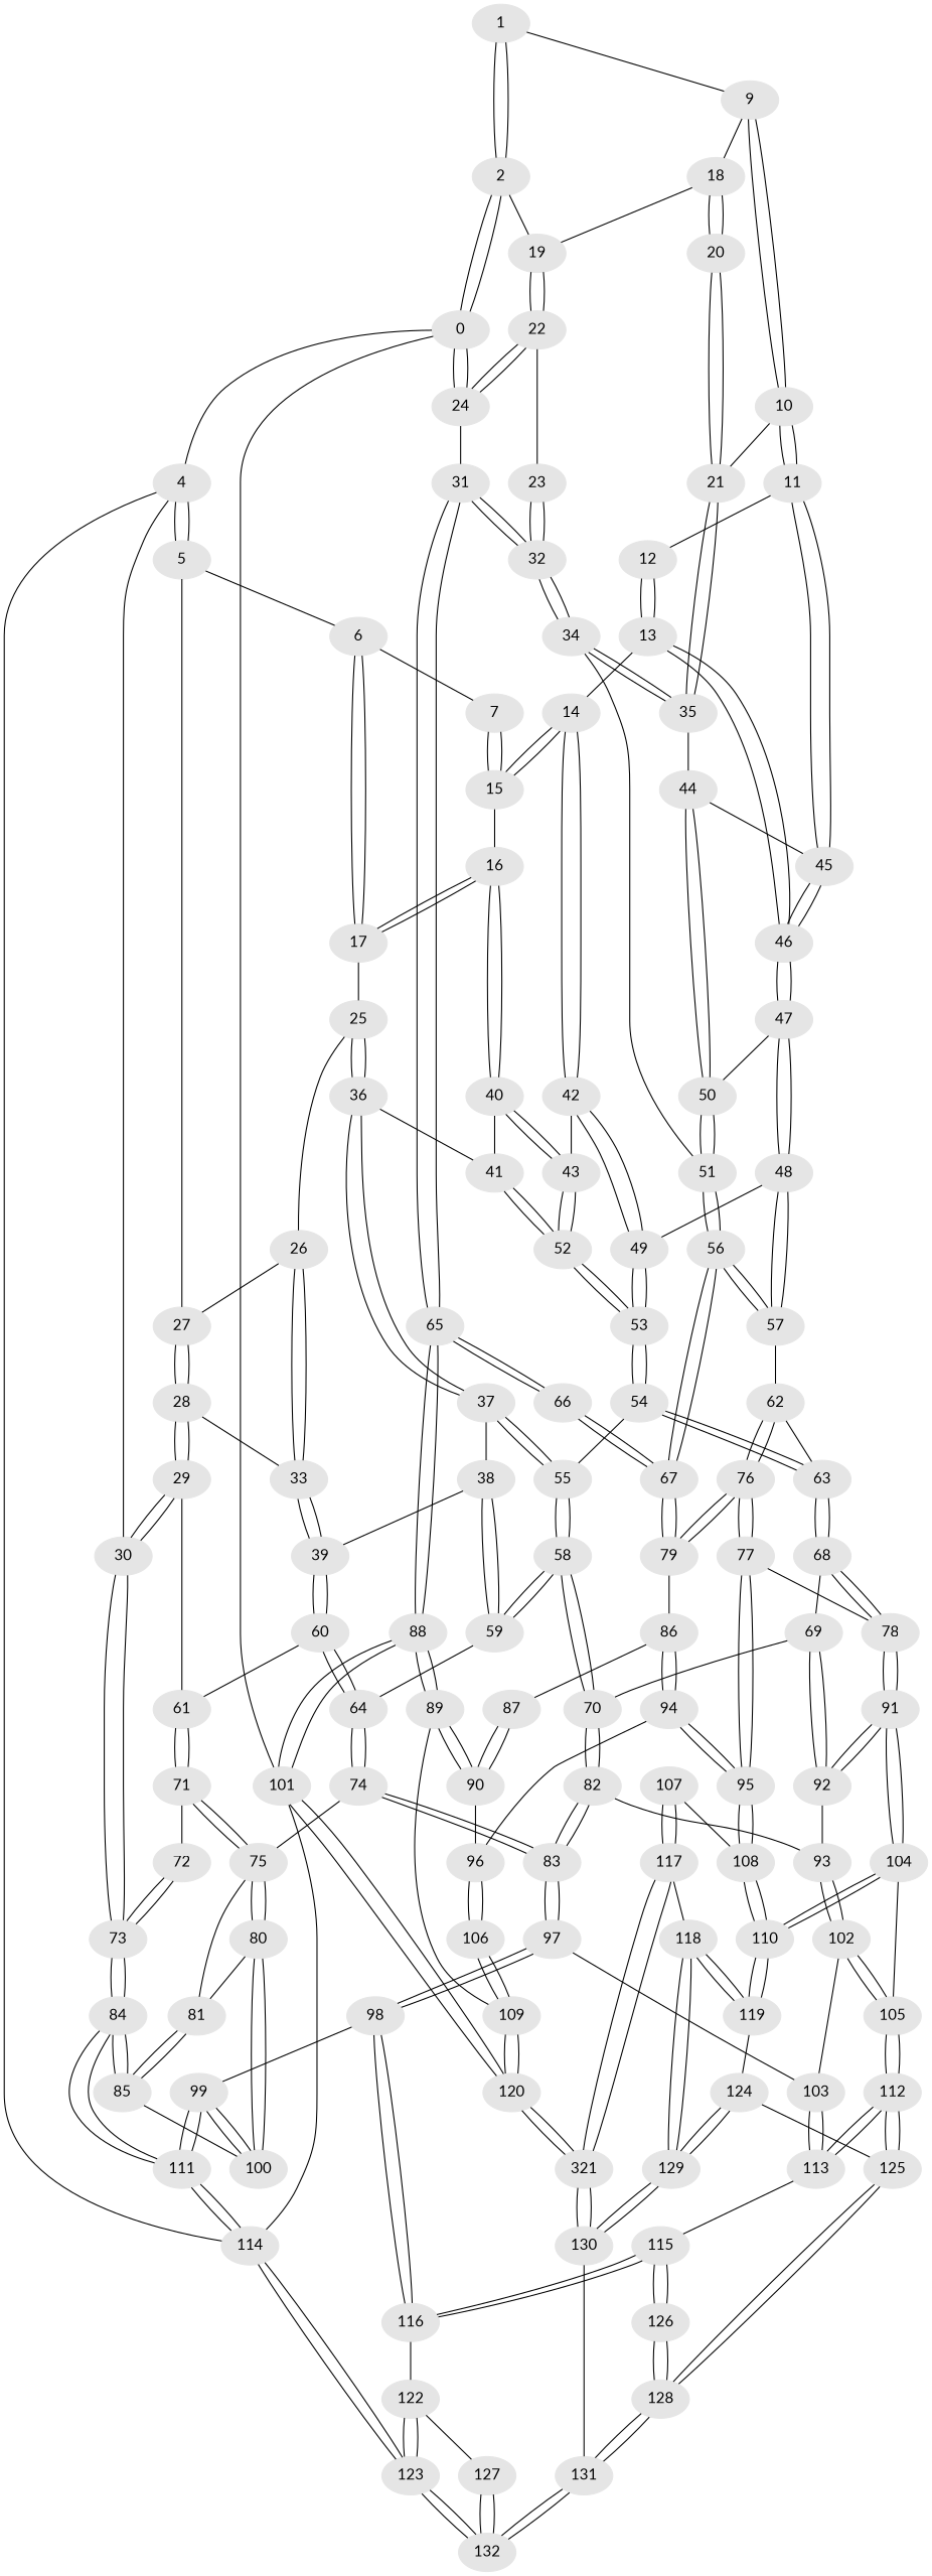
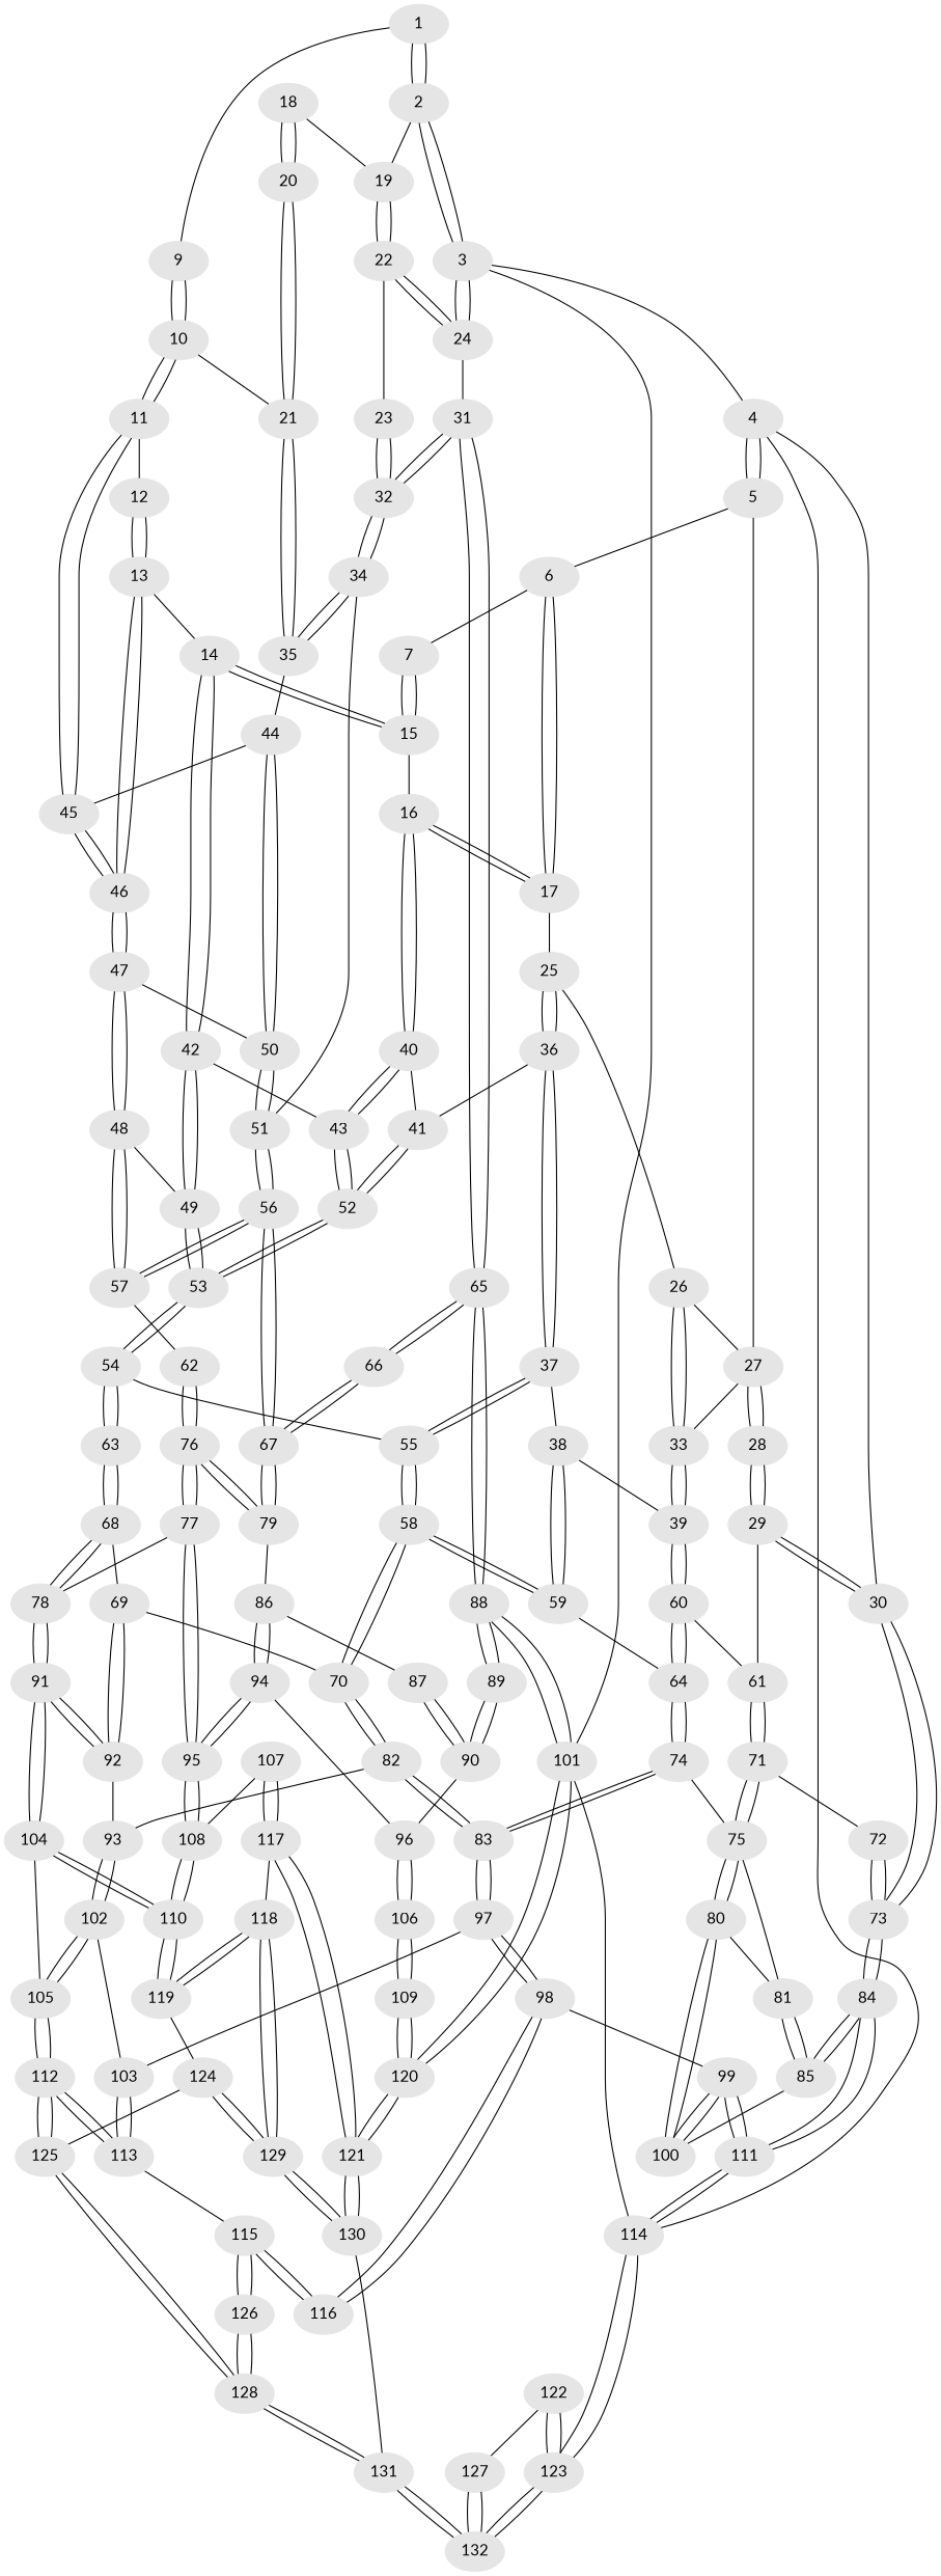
  graph {
    fontname=Lato
    node [color=gray90 fontname=Lato style=filled]
    edge [fontname=Lato]
    1
    2
    9
-   3 [label=0]
+   3
    19
    10
    18
    4
    24
    101
    22
    5
    30
    114
    31
    120
    6
    27
    73
    123
    7
    17
    28
    15
    25
    16
    12
    13
    11
    21
    20
    45
    35
    46
    14
    42
    47
    43
    49
    40
    41
    26
    36
    23
    32
    44
    34
    65
    33
    37
    39
    29
    61
    71
    84
    66
    88
    51
    60
    56
    50
    38
    55
    52
    59
    58
    64
    53
    48
    57
    62
    54
    67
    63
    68
    70
    79
    76
    82
    74
    72
    75
    77
    69
    78
    83
    89
    86
    92
    91
    93
    81
    80
    85
    111
    97
    100
    95
    108
    104
    87
    94
    102
    98
    103
    90
    96
    109
    106
    105
    110
    99
    116
    113
    122
-   121 [label=321]
+   121
    112
    115
    119
    125
    107
    117
    118
    124
    128
    126
    132
    127
    129
    130
    131
    1 -- 2
    1 -- 2
    1 -- 9
    2 -- 3
    2 -- 3
    2 -- 19
    9 -- 10
    9 -- 10
-   9 -- 18
    3 -- 4
    3 -- 24
    3 -- 24
    3 -- 101
    19 -- 22
    19 -- 22
    10 -- 11
    10 -- 11
    10 -- 21
    18 -- 19
    18 -- 20
    18 -- 20
    4 -- 5
    4 -- 5
    4 -- 30
    4 -- 114
    24 -- 31
    101 -- 114
    101 -- 120
    101 -- 120
    22 -- 24
    22 -- 24
    22 -- 23
    5 -- 6
    5 -- 27
    30 -- 73
    30 -- 73
    114 -- 123
    114 -- 123
    31 -- 32
    31 -- 32
    31 -- 65
    31 -- 65
    120 -- 121
    120 -- 121
    6 -- 7
    6 -- 17
    6 -- 17
    27 -- 28
    27 -- 28
    73 -- 84
    73 -- 84
    123 -- 132
    123 -- 132
    7 -- 15
    7 -- 15
    17 -- 25
-   28 -- 33
+   27 -- 33
    28 -- 29
    28 -- 29
    15 -- 16
    25 -- 26
    25 -- 36
    25 -- 36
    16 -- 17
    16 -- 17
    16 -- 40
    16 -- 40
    12 -- 13
    12 -- 13
    13 -- 46
    13 -- 46
    13 -- 14
    11 -- 12
    11 -- 45
    11 -- 45
    21 -- 35
    21 -- 35
    20 -- 21
    20 -- 21
    45 -- 46
    45 -- 46
    35 -- 44
    46 -- 47
    46 -- 47
    14 -- 15
    14 -- 15
    14 -- 42
    14 -- 42
    42 -- 43
    42 -- 49
    42 -- 49
    47 -- 50
    47 -- 48
    47 -- 48
    43 -- 52
    43 -- 52
    49 -- 53
    49 -- 53
    40 -- 43
    40 -- 43
    40 -- 41
    41 -- 52
    41 -- 52
    26 -- 27
    26 -- 33
    26 -- 33
    36 -- 41
    36 -- 37
    36 -- 37
    23 -- 32
    23 -- 32
    32 -- 34
    32 -- 34
    44 -- 45
    44 -- 50
    44 -- 50
    34 -- 35
    34 -- 35
    34 -- 51
    65 -- 66
    65 -- 66
    65 -- 88
    65 -- 88
    33 -- 39
    33 -- 39
    37 -- 38
    37 -- 55
    37 -- 55
    39 -- 60
    39 -- 60
    29 -- 30
    29 -- 30
    29 -- 61
    61 -- 71
    61 -- 71
    71 -- 72
    71 -- 75
    71 -- 75
    84 -- 85
    84 -- 85
    84 -- 111
    84 -- 111
    66 -- 67
    66 -- 67
    88 -- 101
    88 -- 101
    88 -- 89
    88 -- 89
    51 -- 56
    51 -- 56
    60 -- 61
    60 -- 64
    60 -- 64
    56 -- 57
    56 -- 57
    56 -- 67
    56 -- 67
    50 -- 51
    50 -- 51
    38 -- 39
    38 -- 59
    38 -- 59
    55 -- 58
    55 -- 58
    52 -- 53
    52 -- 53
    59 -- 64
    58 -- 59
    58 -- 59
    58 -- 70
    58 -- 70
    64 -- 74
    64 -- 74
    53 -- 54
    53 -- 54
    48 -- 49
    48 -- 57
    48 -- 57
    57 -- 62
-   62 -- 63
    62 -- 76
    62 -- 76
    54 -- 55
    54 -- 63
    54 -- 63
    67 -- 79
    67 -- 79
    63 -- 68
    63 -- 68
    68 -- 69
    68 -- 78
    68 -- 78
    70 -- 82
    70 -- 82
    79 -- 86
    76 -- 79
    76 -- 79
    76 -- 77
    76 -- 77
    82 -- 83
    82 -- 83
    82 -- 93
    74 -- 75
    74 -- 83
    74 -- 83
    72 -- 73
    72 -- 73
    75 -- 81
    75 -- 80
    75 -- 80
    77 -- 78
    77 -- 95
    77 -- 95
    69 -- 70
    69 -- 92
    69 -- 92
    78 -- 91
    78 -- 91
    83 -- 97
    83 -- 97
    89 -- 90
    89 -- 90
-   89 -- 109
    86 -- 87
    86 -- 94
    86 -- 94
    92 -- 93
    91 -- 92
    91 -- 92
    91 -- 104
    91 -- 104
    93 -- 102
    93 -- 102
    81 -- 85
    81 -- 85
    80 -- 81
    80 -- 100
    80 -- 100
    85 -- 100
    111 -- 114
    111 -- 114
    97 -- 98
    97 -- 98
    97 -- 103
    95 -- 108
    95 -- 108
    108 -- 110
    108 -- 110
    104 -- 105
    104 -- 110
    104 -- 110
    87 -- 90
    87 -- 90
    94 -- 95
    94 -- 95
    94 -- 96
    102 -- 103
    102 -- 105
    102 -- 105
    98 -- 99
    98 -- 116
    98 -- 116
    103 -- 113
    103 -- 113
    90 -- 96
    96 -- 106
    96 -- 106
    109 -- 120
    109 -- 120
    106 -- 109
    106 -- 109
    105 -- 112
    105 -- 112
    110 -- 119
    110 -- 119
    99 -- 111
    99 -- 111
    99 -- 100
    99 -- 100
-   116 -- 122
    113 -- 115
    122 -- 123
    122 -- 123
    122 -- 127
    121 -- 130
    121 -- 130
    112 -- 113
    112 -- 113
    112 -- 125
    112 -- 125
    115 -- 116
    115 -- 116
    115 -- 126
    115 -- 126
    119 -- 124
    125 -- 128
    125 -- 128
    107 -- 108
    107 -- 117
    107 -- 117
    117 -- 121
    117 -- 121
    117 -- 118
    118 -- 119
    118 -- 119
    118 -- 129
    118 -- 129
    124 -- 125
    124 -- 129
    124 -- 129
    128 -- 131
    128 -- 131
    126 -- 128
    126 -- 128
    127 -- 132
    127 -- 132
    129 -- 130
    129 -- 130
    130 -- 131
    131 -- 132
    131 -- 132
  }
